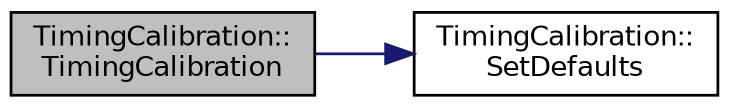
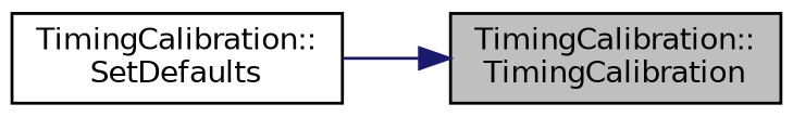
  digraph {
    rankdir=LR
    node [color=black fontname=Helvetica fontsize=10 shape=record style=filled]
    n1 [fillcolor=grey75 fontcolor=black height=0.2 label="TimingCalibration::\lTimingCalibration" width=0.4]
    n2 [fillcolor=white height=0.2 label="TimingCalibration::\lSetDefaults" width=0.4]
-   n1 -> n2 [color=midnightblue fontname=Helvetica fontsize=10 labelfontname=Helvetica labelfontsize=10 style=solid]
+   n2 -> n1 [color=midnightblue fontname=Helvetica fontsize=10 labelfontname=Helvetica labelfontsize=10 style=solid]
  }
